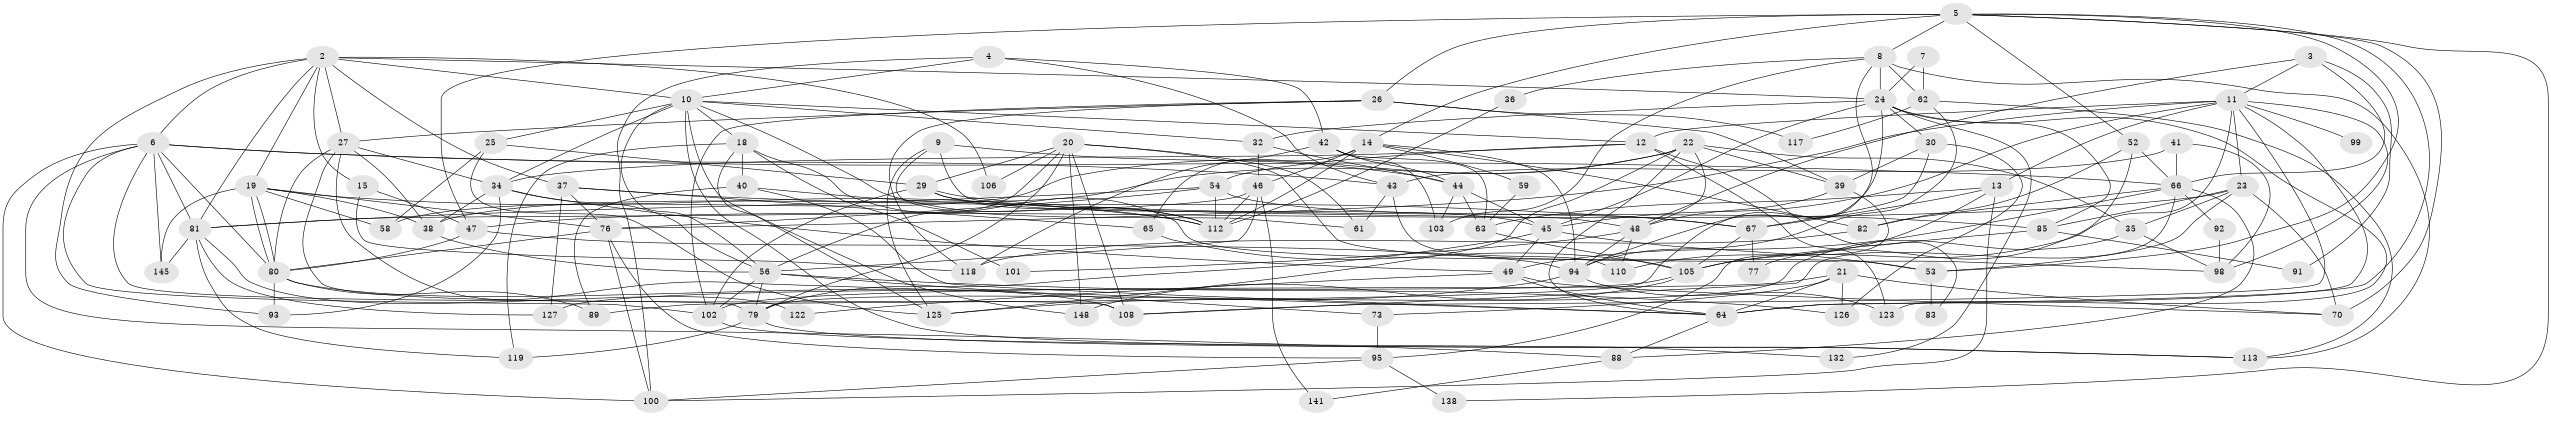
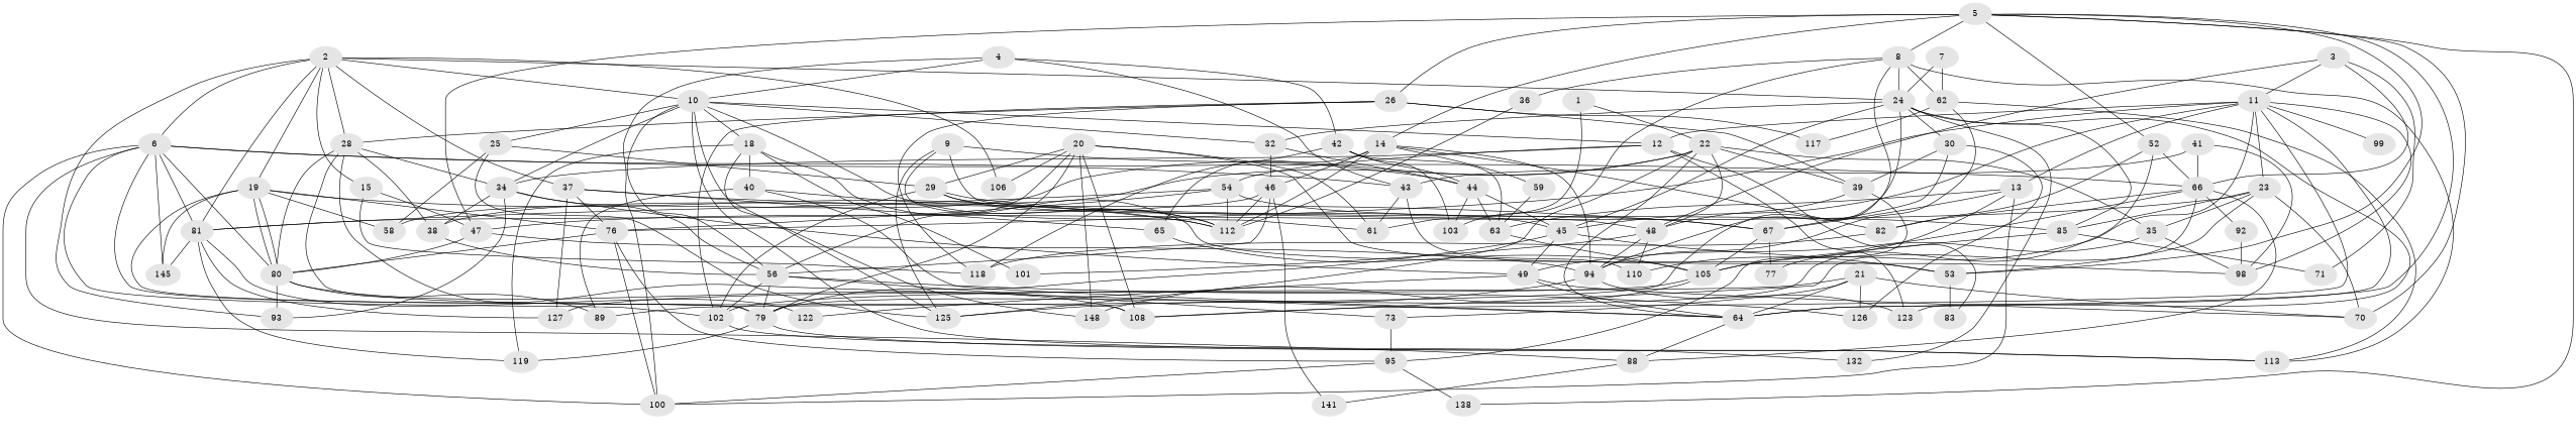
  graph {
    node [color=gray90 style=filled]
    22 [super="+115"]
    48 [super="+147"]
    64 [super="+90"]
    125 [super="+129"]
    38 [super="+130"]
    58
    35 [super="+133"]
    39 [super="+109"]
+   1
    61
    2 [super="+33"]
    6 [super="+149"]
    10 [super="+17"]
    15
    19 [super="+87"]
    24 [super="+27"]
-   28 [super="+114" label=27]
+   28 [super="+114"]
    37
    81 [super="+142"]
    93
    106
    66 [super="+104"]
    43 [super="+50"]
    100 [super="+107"]
    79 [super="+139"]
    80 [super="+131"]
    88
    102 [super="+124"]
    145 [super="+146"]
    113
    12 [super="+16"]
    18 [super="+135"]
    25
    32
    34 [super="+60"]
    56 [super="+75"]
    112 [super="+137"]
    148
    47 [super="+55"]
    118
    76 [super="+97"]
    45
    123 [super="+136"]
    94 [super="+121"]
    85
    30
    132
    108
    67 [super="+71"]
    65
    127
    119
    122
    11 [super="+57"]
    13 [super="+140"]
    23 [super="+31"]
    98
    99
    105 [super="+120"]
    3
-   91
+   91 [label=71]
    110
    101
    82 [super="+111"]
    49 [super="+72"]
    92
    4 [super="+116"]
    42
    103
    44 [super="+51"]
    63 [super="+84"]
    5 [super="+143"]
    8 [super="+86"]
    14 [super="+134"]
    26 [super="+144"]
    52
    53 [super="+74"]
    70
    138
    62 [super="+78"]
    36
    89
    46 [super="+96"]
    59
    117
    77
    83
    141
    7
    9
    54 [super="+68"]
    40
    29 [super="+128"]
    73
    126
    95
    20 [super="+69"]
    21
    41
    22 -- 48
    22 -- 64
    22 -- 125
    22 -- 38
    22 -- 58
    22 -- 35
    22 -- 39
    48 -- 94
    48 -- 110
    48 -- 101
    64 -- 88
    38 -- 56
    35 -- 79
    35 -- 98
    39 -- 48
    39 -- 95
+   1 -- 22
+   1 -- 61
    2 -- 6
    2 -- 10
    2 -- 15
    2 -- 19
    2 -- 24
    2 -- 28
    2 -- 37
    2 -- 81
    2 -- 93
    2 -- 106
    6 -- 81
    6 -- 66
    6 -- 43
    6 -- 100
    6 -- 79
    6 -- 80
    6 -- 88
    6 -- 102
    6 -- 145
    10 -- 113
    10 -- 12
    10 -- 18
    10 -- 25
    10 -- 32
    10 -- 34
    10 -- 56
    10 -- 112
    10 -- 148
    15 -- 47
    15 -- 118
-   19 -- 38
+   19 -- 79
    19 -- 58
    19 -- 80
    19 -- 80
    19 -- 145
    19 -- 112
    19 -- 76
    24 -- 32
    24 -- 45
    24 -- 123
    24 -- 94
    24 -- 85
    24 -- 30
    24 -- 132
    28 -- 64 [weight=2]
    28 -- 38
    28 -- 80
    28 -- 34
    28 -- 108
    37 -- 76
    37 -- 67
    37 -- 65
    37 -- 127
    81 -- 145
    81 -- 127
    81 -- 119
    81 -- 122
    66 -- 88
    66 -- 108
    66 -- 82 [weight=2]
    66 -- 49
    66 -- 92
    43 -- 61
    43 -- 110
    79 -- 113
    79 -- 119
    80 -- 93
    80 -- 108
    80 -- 89
    88 -- 141
    102 -- 132
    12 -- 34
    12 -- 123
    12 -- 83
    12 -- 54
    18 -- 125
    18 -- 119
    18 -- 101
    18 -- 53
    18 -- 40
    25 -- 125
    25 -- 58
    25 -- 29
    32 -- 44
    32 -- 46
    34 -- 38
    34 -- 93
    34 -- 56
    34 -- 49
    56 -- 79
    56 -- 102
    56 -- 73
    56 -- 126
    47 -- 80
    47 -- 94
    76 -- 100
    76 -- 80
    76 -- 95
    45 -- 79
    45 -- 49
    45 -- 53
    94 -- 125
    94 -- 123
    85 -- 105
    85 -- 91
    30 -- 39
    30 -- 67
    30 -- 126
    67 -- 105
    67 -- 77
    65 -- 105
    11 -- 64
    11 -- 12
    11 -- 76
    11 -- 45
    11 -- 108
    11 -- 13
    11 -- 23
    11 -- 98
    11 -- 99
    11 -- 105
    13 -- 100
    13 -- 67
    13 -- 110
    13 -- 63
    23 -- 35
    23 -- 47
    23 -- 85
    23 -- 53
    23 -- 70
    105 -- 148
    105 -- 127
    3 -- 48
    3 -- 66
    3 -- 11
    3 -- 91
    82 -- 118
    49 -- 64
    49 -- 122
    49 -- 70
    92 -- 98
    4 -- 10
    4 -- 43
    4 -- 100
    4 -- 42
    42 -- 118
    42 -- 103
    42 -- 44
    42 -- 63
    44 -- 45
    44 -- 103
    44 -- 63
    63 -- 105
    5 -- 64
    5 -- 47
    5 -- 8
    5 -- 14
    5 -- 26
    5 -- 52
    5 -- 53
    5 -- 70
    5 -- 138
    8 -- 24
    8 -- 113
    8 -- 103
    8 -- 62
    8 -- 36
    8 -- 89
    14 -- 112
    14 -- 94
    14 -- 65
    14 -- 82
    14 -- 46
    14 -- 59
    26 -- 39
    26 -- 28
    26 -- 102
    26 -- 118
    26 -- 117
    52 -- 66
    52 -- 82
    52 -- 77
    53 -- 83
    62 -- 113
    62 -- 94
    62 -- 117
    36 -- 112
    46 -- 81
    46 -- 56
    46 -- 112
    46 -- 141
    59 -- 63
    7 -- 24
    7 -- 62
    9 -- 48
    9 -- 125
    9 -- 61
    9 -- 44
    54 -- 81
    54 -- 112
    54 -- 76
    54 -- 67
    40 -- 64
    40 -- 112
    40 -- 89
    29 -- 102
    29 -- 112
    29 -- 45
    29 -- 85
    73 -- 95
    95 -- 100
    95 -- 138
    20 -- 61
    20 -- 106
    20 -- 79
    20 -- 56
    20 -- 148
    20 -- 108
    20 -- 98
    20 -- 29
    21 -- 64
    21 -- 102
    21 -- 70
    21 -- 73
    21 -- 126
    41 -- 66
    41 -- 43
    41 -- 98
  }
